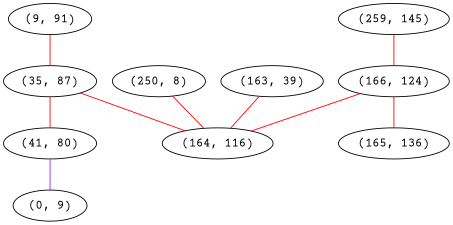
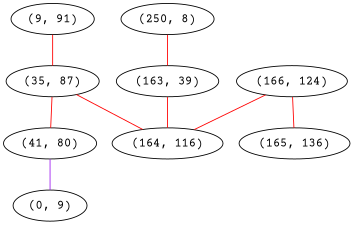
  graph {
    fontname="Courier Prime"
    node [fontname="Courier Prime"]
    edge [color=red fontname="Courier Prime" weight=1]
    n1 [label="(9, 91)"]
    "(35, 87)"
    "(41, 80)"
    "(164, 116)"
    n5 [label="(166, 124)"]
-   "(259, 145)"
    "(165, 136)"
    n8 [label="(0, 9)"]
    "(250, 8)"
    "(163, 39)"
    n1 -- "(35, 87)"
    "(35, 87)" -- "(41, 80)"
    "(35, 87)" -- "(164, 116)"
    "(41, 80)" -- n8 [color=purple weight=4]
    n5 -- "(164, 116)"
    n5 -- "(165, 136)"
-   "(259, 145)" -- n5
-   "(250, 8)" -- "(164, 116)"
+   "(250, 8)" -- "(163, 39)"
    "(163, 39)" -- "(164, 116)"
  }
